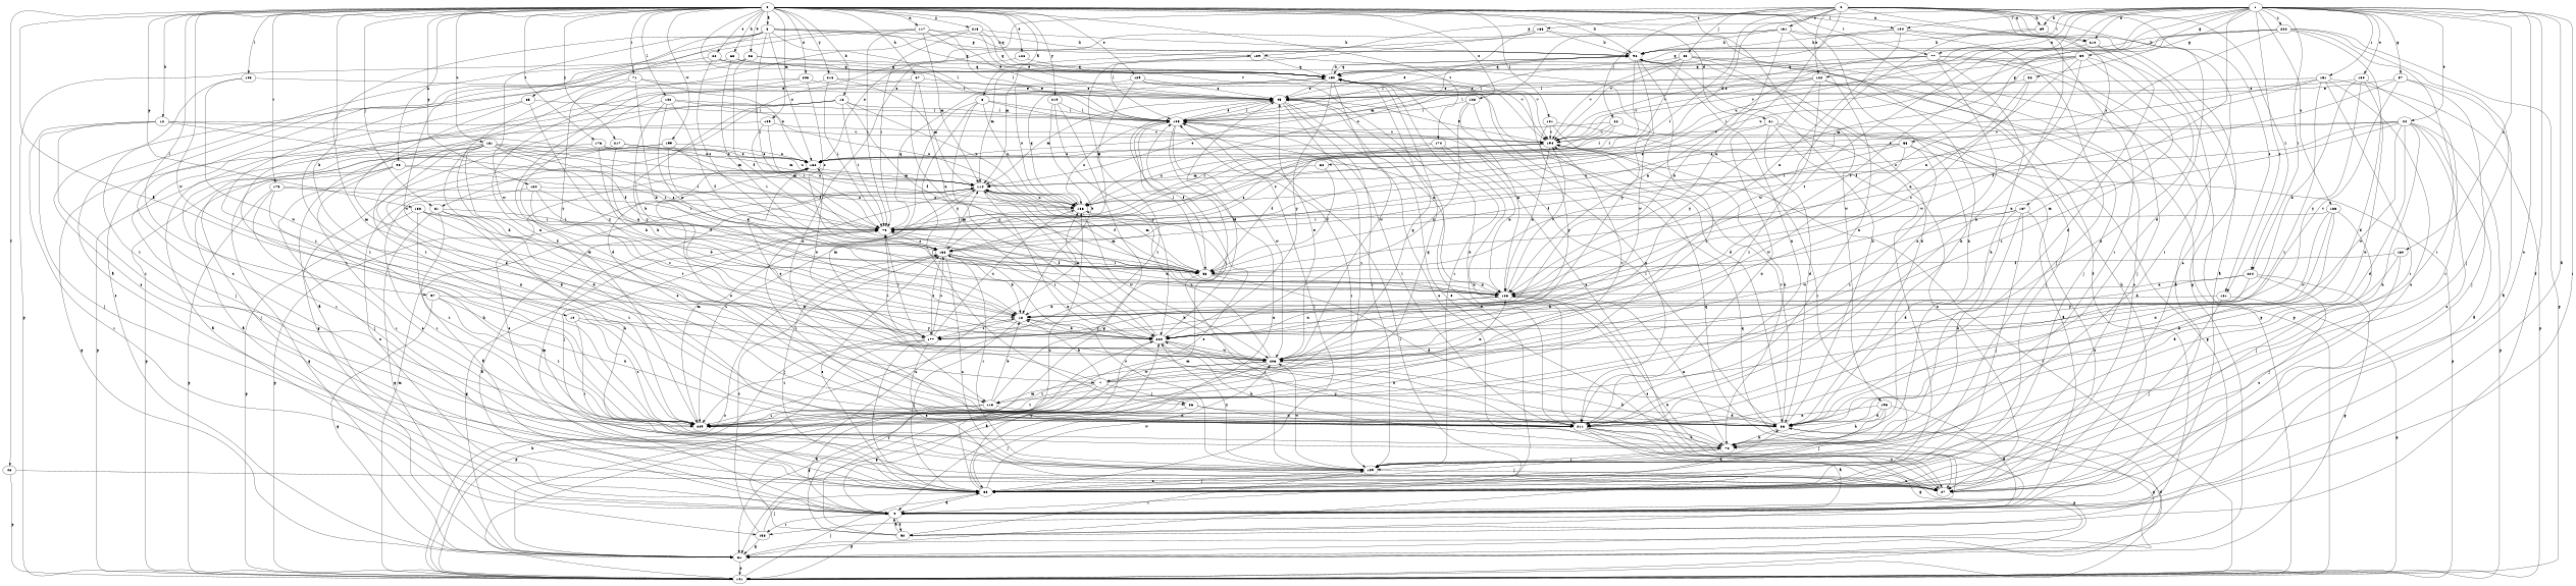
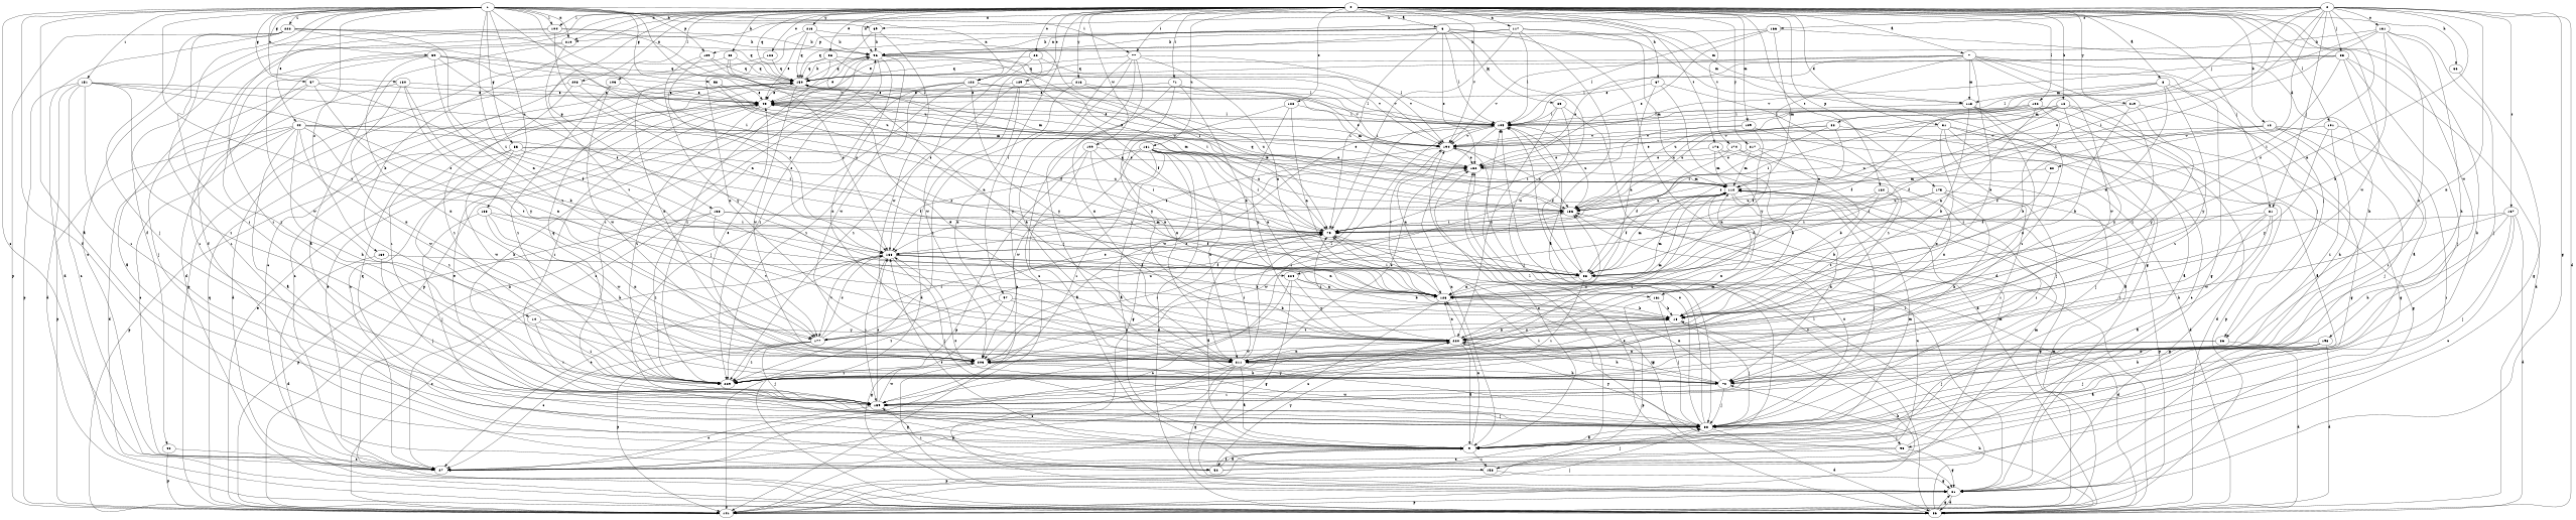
  strict digraph {
    0
    3
    7
    8
    12
    14
    16
    22
    31
    38
    48
    52
    63
+   66
    67
    71
    77
    81
    95
    96
    97
    101
    102
    103
    104
    109
    117
    126
    128
    129
    134
    138
    150
    174
    175
    176
    181
    194
    198
    199
    203
    208
    210
    213
    216
    217
    219
    79
    113
    139
    36
    85
    105
    132
    61
    123
    18
    86
    229
    186
    220
    158
    53
    88
    159
    9
    168
    27
    211
    141
    114
    45
    70
    177
    1
    44
    55
    57
    58
    59
    69
    122
    130
    151
    160
    161
    183
    222
    224
    2
    32
    82
    83
    131
    166
    167
    0 -> 3 [label=a]
    0 -> 7 [label=a]
    0 -> 8 [label=a]
    0 -> 12 [label=b]
    0 -> 14 [label=b]
    0 -> 16 [label=b]
    0 -> 22 [label=c]
    0 -> 31 [label=d]
    0 -> 38 [label=e]
    0 -> 48 [label=f]
    0 -> 52 [label=f]
    0 -> 63 [label=h]
+   0 -> 66 [label=h]
    0 -> 67 [label=h]
    0 -> 71 [label=i]
    0 -> 77 [label=i]
    0 -> 81 [label=j]
    0 -> 95 [label=k]
    0 -> 96 [label=k]
    0 -> 97 [label=l]
    0 -> 101 [label=l]
    0 -> 102 [label=l]
    0 -> 103 [label=l]
    0 -> 104 [label=l]
    0 -> 109 [label=m]
    0 -> 117 [label=n]
    0 -> 126 [label=o]
    0 -> 128 [label=o]
    0 -> 129 [label=o]
    0 -> 134 [label=p]
    0 -> 138 [label=p]
    0 -> 150 [label=q]
    0 -> 174 [label=t]
    0 -> 175 [label=t]
    0 -> 176 [label=t]
    0 -> 181 [label=u]
    0 -> 194 [label=v]
    0 -> 198 [label=w]
    0 -> 199 [label=w]
    0 -> 203 [label=w]
    0 -> 208 [label=x]
    0 -> 210 [label=x]
    0 -> 213 [label=y]
    0 -> 216 [label=y]
    0 -> 217 [label=y]
    0 -> 219 [label=y]
    3 -> 96 [label=k]
    3 -> 150 [label=q]
    3 -> 203 [label=w]
    3 -> 79 [label=i]
    3 -> 113 [label=m]
    3 -> 139 [label=p]
    3 -> 36 [label=d]
    3 -> 85 [label=j]
    3 -> 105 [label=l]
    3 -> 132 [label=o]
    7 -> 150 [label=q]
    7 -> 194 [label=v]
-   203 -> 7 [label=w]
+   7 -> 203 [label=w]
    7 -> 113 [label=m]
    7 -> 132 [label=o]
    7 -> 61 [label=g]
    7 -> 123 [label=n]
    7 -> 18 [label=b]
    7 -> 86 [label=j]
    7 -> 229 [label=z]
    8 -> 113 [label=m]
    8 -> 105 [label=l]
    8 -> 123 [label=n]
    8 -> 86 [label=j]
    8 -> 186 [label=u]
    8 -> 220 [label=y]
    12 -> 194 [label=v]
    12 -> 229 [label=z]
    12 -> 186 [label=u]
    12 -> 158 [label=r]
    12 -> 53 [label=f]
    12 -> 88 [label=j]
    14 -> 229 [label=z]
    14 -> 220 [label=y]
    14 -> 159 [label=r]
    16 -> 79 [label=i]
    16 -> 105 [label=l]
    16 -> 61 [label=g]
    16 -> 186 [label=u]
    16 -> 220 [label=y]
    16 -> 53 [label=f]
    16 -> 9 [label=a]
    22 -> 150 [label=q]
    22 -> 194 [label=v]
    22 -> 203 [label=w]
    22 -> 168 [label=s]
    31 -> 194 [label=v]
    31 -> 36 [label=d]
    31 -> 88 [label=j]
    31 -> 9 [label=a]
    31 -> 27 [label=c]
    31 -> 211 [label=x]
    38 -> 150 [label=q]
    38 -> 194 [label=v]
    38 -> 229 [label=z]
    38 -> 53 [label=f]
    38 -> 27 [label=c]
    48 -> 27 [label=c]
    48 -> 141 [label=p]
    52 -> 150 [label=q]
    52 -> 186 [label=u]
    52 -> 220 [label=y]
    52 -> 159 [label=r]
    52 -> 9 [label=a]
    52 -> 114 [label=m]
    63 -> 150 [label=q]
    63 -> 105 [label=l]
    63 -> 168 [label=s]
    63 -> 141 [label=p]
+   66 -> 61 [label=g]
    67 -> 123 [label=n]
    67 -> 229 [label=z]
    67 -> 220 [label=y]
    67 -> 45 [label=e]
    71 -> 132 [label=o]
    71 -> 18 [label=b]
    71 -> 220 [label=y]
    71 -> 27 [label=c]
    71 -> 45 [label=e]
    77 -> 150 [label=q]
    77 -> 194 [label=v]
    77 -> 123 [label=n]
    77 -> 88 [label=j]
    77 -> 211 [label=x]
    77 -> 141 [label=p]
    77 -> 70 [label=h]
    81 -> 79 [label=i]
    81 -> 61 [label=g]
    81 -> 229 [label=z]
    81 -> 9 [label=a]
    81 -> 70 [label=h]
    95 -> 79 [label=i]
    95 -> 61 [label=g]
-   95 -> 88 [label=j]
+   88 -> 95 [label=j]
    95 -> 27 [label=c]
    95 -> 114 [label=m]
    96 -> 150 [label=q]
    96 -> 203 [label=w]
    96 -> 79 [label=i]
    96 -> 105 [label=l]
    96 -> 229 [label=z]
    96 -> 211 [label=x]
    96 -> 141 [label=p]
    96 -> 45 [label=e]
    97 -> 61 [label=g]
    97 -> 18 [label=b]
    97 -> 229 [label=z]
    97 -> 211 [label=x]
    101 -> 194 [label=v]
    101 -> 220 [label=y]
    101 -> 159 [label=r]
    101 -> 70 [label=h]
    102 -> 105 [label=l]
    102 -> 123 [label=n]
    102 -> 18 [label=b]
    102 -> 229 [label=z]
    102 -> 186 [label=u]
    102 -> 53 [label=f]
    103 -> 203 [label=w]
    103 -> 229 [label=z]
    103 -> 45 [label=e]
    104 -> 96 [label=k]
    104 -> 194 [label=v]
    104 -> 123 [label=n]
    104 -> 159 [label=r]
    104 -> 27 [label=c]
    109 -> 194 [label=v]
    109 -> 79 [label=i]
    109 -> 53 [label=f]
    109 -> 141 [label=p]
    117 -> 96 [label=k]
    117 -> 79 [label=i]
    117 -> 105 [label=l]
-   117 -> 61 [label=s]
+   117 -> 61 [label=g]
    117 -> 9 [label=a]
    117 -> 114 [label=m]
    117 -> 45 [label=e]
    126 -> 150 [label=q]
    126 -> 211 [label=x]
    128 -> 105 [label=l]
    128 -> 123 [label=n]
    128 -> 220 [label=y]
    128 -> 211 [label=x]
    129 -> 36 [label=d]
    129 -> 229 [label=z]
    129 -> 186 [label=u]
    129 -> 211 [label=x]
    129 -> 45 [label=e]
    134 -> 18 [label=b]
    134 -> 186 [label=u]
    134 -> 53 [label=f]
    134 -> 159 [label=r]
    134 -> 177 [label=t]
    138 -> 79 [label=i]
    138 -> 229 [label=z]
    138 -> 53 [label=f]
    138 -> 141 [label=p]
    138 -> 177 [label=t]
    150 -> 96 [label=k]
    150 -> 203 [label=w]
    150 -> 220 [label=y]
    150 -> 159 [label=r]
    150 -> 27 [label=c]
    150 -> 45 [label=e]
    174 -> 132 [label=o]
    174 -> 123 [label=n]
    174 -> 53 [label=f]
    174 -> 211 [label=x]
    175 -> 79 [label=i]
    175 -> 186 [label=u]
    175 -> 159 [label=r]
    175 -> 141 [label=p]
    175 -> 70 [label=h]
    176 -> 132 [label=o]
    176 -> 18 [label=b]
    176 -> 88 [label=j]
    176 -> 114 [label=m]
    181 -> 203 [label=w]
    181 -> 79 [label=i]
    181 -> 36 [label=d]
    181 -> 132 [label=o]
    181 -> 61 [label=g]
    181 -> 123 [label=n]
    181 -> 186 [label=u]
    181 -> 159 [label=r]
    181 -> 9 [label=a]
    181 -> 168 [label=s]
    181 -> 211 [label=x]
    194 -> 132 [label=o]
    194 -> 123 [label=n]
    194 -> 186 [label=u]
    194 -> 168 [label=s]
    194 -> 45 [label=e]
    198 -> 36 [label=d]
    198 -> 88 [label=j]
    198 -> 9 [label=a]
    198 -> 211 [label=x]
    198 -> 70 [label=h]
    199 -> 79 [label=i]
    199 -> 132 [label=o]
    199 -> 123 [label=n]
    199 -> 9 [label=a]
    199 -> 141 [label=p]
    203 -> 79 [label=i]
    203 -> 61 [label=g]
    203 -> 229 [label=z]
    203 -> 186 [label=u]
    203 -> 45 [label=e]
    203 -> 70 [label=h]
    208 -> 36 [label=d]
    208 -> 229 [label=z]
    208 -> 168 [label=s]
    208 -> 45 [label=e]
    210 -> 36 [label=d]
    210 -> 9 [label=a]
    210 -> 177 [label=t]
    213 -> 96 [label=k]
    213 -> 150 [label=q]
    213 -> 79 [label=i]
    213 -> 211 [label=x]
    213 -> 45 [label=e]
    216 -> 79 [label=i]
    216 -> 229 [label=z]
    216 -> 114 [label=m]
    216 -> 45 [label=e]
    217 -> 36 [label=d]
    217 -> 132 [label=o]
    217 -> 18 [label=b]
    217 -> 114 [label=m]
    219 -> 105 [label=l]
    219 -> 61 [label=g]
    219 -> 18 [label=b]
    219 -> 220 [label=y]
    79 -> 150 [label=q]
    79 -> 61 [label=g]
    79 -> 9 [label=a]
    79 -> 168 [label=s]
    113 -> 105 [label=l]
    113 -> 18 [label=b]
    113 -> 229 [label=z]
    113 -> 9 [label=a]
    113 -> 211 [label=x]
    139 -> 150 [label=q]
    139 -> 220 [label=y]
    139 -> 168 [label=s]
    139 -> 114 [label=m]
    36 -> 96 [label=k]
    36 -> 194 [label=v]
    36 -> 105 [label=l]
    36 -> 132 [label=o]
    36 -> 61 [label=g]
    36 -> 70 [label=h]
    85 -> 36 [label=d]
    85 -> 105 [label=l]
    85 -> 220 [label=y]
    85 -> 88 [label=j]
    105 -> 194 [label=v]
    105 -> 203 [label=w]
    105 -> 186 [label=u]
    105 -> 53 [label=f]
    105 -> 159 [label=r]
    105 -> 9 [label=n]
    105 -> 45 [label=e]
    132 -> 114 [label=m]
    61 -> 36 [label=d]
    61 -> 105 [label=l]
    61 -> 141 [label=p]
    123 -> 194 [label=v]
    123 -> 79 [label=i]
    123 -> 18 [label=b]
    123 -> 27 [label=c]
    123 -> 114 [label=m]
    18 -> 220 [label=y]
    18 -> 88 [label=j]
    18 -> 177 [label=t]
    86 -> 36 [label=d]
    86 -> 88 [label=j]
    86 -> 211 [label=x]
    229 -> 150 [label=q]
    229 -> 114 [label=m]
    186 -> 150 [label=q]
    186 -> 203 [label=w]
    186 -> 79 [label=i]
    220 -> 203 [label=w]
    220 -> 79 [label=i]
    220 -> 123 [label=n]
    220 -> 18 [label=b]
    220 -> 9 [label=a]
    220 -> 211 [label=x]
    220 -> 114 [label=m]
    220 -> 45 [label=e]
    220 -> 70 [label=h]
    158 -> 61 [label=g]
    158 -> 88 [label=j]
    158 -> 168 [label=s]
    53 -> 36 [label=d]
    53 -> 105 [label=l]
    53 -> 123 [label=n]
    53 -> 159 [label=r]
    53 -> 114 [label=m]
    88 -> 203 [label=w]
    88 -> 36 [label=d]
    88 -> 105 [label=l]
    88 -> 132 [label=o]
    88 -> 186 [label=u]
    88 -> 220 [label=y]
    88 -> 9 [label=a]
    88 -> 168 [label=s]
    159 -> 203 [label=w]
    159 -> 220 [label=y]
    159 -> 88 [label=j]
    159 -> 168 [label=s]
    159 -> 27 [label=c]
    9 -> 52 [label=f]
    9 -> 96 [label=k]
    9 -> 132 [label=o]
    9 -> 123 [label=n]
    9 -> 158 [label=r]
    9 -> 141 [label=p]
    9 -> 114 [label=m]
    9 -> 45 [label=e]
    168 -> 123 [label=n]
    168 -> 18 [label=b]
    168 -> 53 [label=f]
    168 -> 88 [label=j]
    168 -> 159 [label=r]
    168 -> 27 [label=c]
    168 -> 114 [label=m]
    168 -> 177 [label=t]
    27 -> 45 [label=e]
    211 -> 79 [label=i]
    211 -> 105 [label=l]
    211 -> 132 [label=o]
    211 -> 61 [label=g]
    211 -> 9 [label=a]
    211 -> 27 [label=c]
    211 -> 141 [label=p]
    211 -> 70 [label=h]
    141 -> 150 [label=q]
    141 -> 194 [label=v]
    141 -> 18 [label=b]
    141 -> 88 [label=j]
    141 -> 168 [label=s]
    141 -> 114 [label=m]
    141 -> 45 [label=e]
    114 -> 229 [label=z]
    114 -> 186 [label=u]
    114 -> 53 [label=f]
    114 -> 88 [label=j]
    114 -> 211 [label=x]
    114 -> 141 [label=p]
    114 -> 70 [label=h]
    45 -> 105 [label=l]
    45 -> 229 [label=z]
    45 -> 159 [label=r]
    45 -> 27 [label=c]
    45 -> 114 [label=m]
    70 -> 123 [label=n]
    70 -> 220 [label=y]
    70 -> 88 [label=j]
    70 -> 159 [label=r]
    177 -> 79 [label=i]
    177 -> 132 [label=o]
    177 -> 229 [label=z]
    177 -> 186 [label=u]
    177 -> 88 [label=j]
    177 -> 168 [label=s]
    177 -> 27 [label=c]
    177 -> 141 [label=p]
    1 -> 52 [label=f]
    1 -> 77 [label=i]
    1 -> 104 [label=l]
    1 -> 210 [label=x]
    1 -> 79 [label=i]
    1 -> 113 [label=m]
    1 -> 139 [label=p]
    1 -> 186 [label=u]
    1 -> 158 [label=r]
    1 -> 9 [label=a]
    1 -> 27 [label=c]
    1 -> 177 [label=t]
    1 -> 44 [label=e]
    1 -> 55 [label=g]
    1 -> 57 [label=g]
    1 -> 58 [label=g]
    1 -> 59 [label=g]
    1 -> 69 [label=h]
    1 -> 122 [label=n]
    1 -> 130 [label=o]
    1 -> 151 [label=r]
    1 -> 160 [label=s]
    1 -> 161 [label=s]
    1 -> 183 [label=u]
    1 -> 222 [label=z]
    1 -> 224 [label=z]
    44 -> 194 [label=v]
    44 -> 203 [label=w]
    44 -> 79 [label=i]
    44 -> 36 [label=d]
    44 -> 132 [label=o]
    44 -> 123 [label=n]
    44 -> 9 [label=a]
    44 -> 27 [label=c]
    44 -> 141 [label=p]
    44 -> 70 [label=h]
    55 -> 203 [label=w]
    55 -> 132 [label=o]
    55 -> 229 [label=z]
    55 -> 186 [label=u]
    55 -> 53 [label=f]
    55 -> 141 [label=p]
    57 -> 53 [label=f]
    57 -> 88 [label=j]
    57 -> 9 [label=a]
    57 -> 45 [label=e]
    57 -> 177 [label=t]
    58 -> 123 [label=n]
    58 -> 53 [label=f]
    58 -> 45 [label=e]
    59 -> 150 [label=q]
    59 -> 194 [label=v]
    59 -> 203 [label=w]
    59 -> 105 [label=l]
    59 -> 229 [label=z]
    59 -> 168 [label=s]
    59 -> 211 [label=x]
    59 -> 177 [label=t]
    69 -> 96 [label=k]
    69 -> 203 [label=w]
    69 -> 159 [label=r]
    122 -> 194 [label=v]
    122 -> 105 [label=l]
    122 -> 229 [label=z]
    122 -> 220 [label=y]
    122 -> 88 [label=j]
    122 -> 27 [label=c]
    122 -> 45 [label=e]
    130 -> 18 [label=b]
    130 -> 220 [label=y]
    130 -> 159 [label=r]
    130 -> 211 [label=x]
    130 -> 45 [label=e]
+   151 -> 36 [label=d]
    151 -> 229 [label=z]
    151 -> 159 [label=r]
    151 -> 168 [label=s]
    151 -> 27 [label=c]
    151 -> 141 [label=p]
    151 -> 114 [label=m]
    151 -> 45 [label=e]
    160 -> 36 [label=d]
    160 -> 53 [label=f]
    160 -> 88 [label=j]
    161 -> 18 [label=b]
    161 -> 88 [label=j]
    161 -> 141 [label=p]
    183 -> 203 [label=w]
    183 -> 79 [label=i]
    183 -> 88 [label=j]
    183 -> 211 [label=x]
    183 -> 70 [label=h]
    222 -> 96 [label=k]
    222 -> 150 [label=q]
    222 -> 36 [label=d]
    222 -> 123 [label=n]
    222 -> 186 [label=u]
    222 -> 88 [label=j]
    222 -> 159 [label=r]
    222 -> 141 [label=p]
    224 -> 61 [label=g]
    224 -> 123 [label=n]
    224 -> 18 [label=b]
    224 -> 220 [label=y]
    224 -> 27 [label=c]
    2 -> 81 [label=j]
    2 -> 210 [label=x]
    2 -> 79 [label=i]
    2 -> 36 [label=d]
    2 -> 61 [label=g]
    2 -> 123 [label=n]
    2 -> 211 [label=x]
    2 -> 69 [label=h]
    2 -> 122 [label=n]
    2 -> 161 [label=s]
    2 -> 224 [label=z]
    2 -> 32 [label=d]
    2 -> 82 [label=j]
    2 -> 83 [label=j]
    2 -> 131 [label=o]
    2 -> 166 [label=s]
    2 -> 167 [label=s]
    32 -> 53 [label=f]
    32 -> 114 [label=m]
    82 -> 194 [label=v]
    82 -> 79 [label=i]
    82 -> 132 [label=o]
    82 -> 61 [label=g]
    82 -> 168 [label=s]
    83 -> 150 [label=q]
    83 -> 194 [label=v]
    83 -> 79 [label=i]
    83 -> 36 [label=d]
    83 -> 105 [label=l]
    83 -> 88 [label=j]
    83 -> 9 [label=a]
    131 -> 96 [label=k]
    131 -> 18 [label=b]
    131 -> 186 [label=u]
    131 -> 88 [label=j]
    131 -> 211 [label=x]
    131 -> 114 [label=m]
    131 -> 70 [label=h]
    166 -> 96 [label=k]
    166 -> 105 [label=l]
    166 -> 132 [label=o]
    166 -> 114 [label=m]
    166 -> 70 [label=h]
    167 -> 203 [label=w]
    167 -> 79 [label=i]
    167 -> 36 [label=d]
    167 -> 88 [label=j]
    167 -> 27 [label=c]
    167 -> 70 [label=h]
  }
